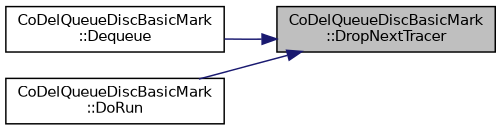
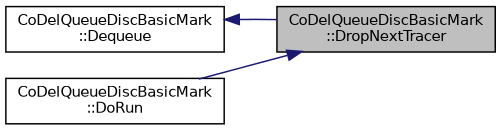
  digraph {
    rankdir=RL
    node [color=black fillcolor=white fontname=Helvetica fontsize=10 shape=record style=filled]
    edge [color=midnightblue dir=back fontname=Helvetica fontsize=10 labelfontname=Helvetica labelfontsize=10 style=solid]
    n1 [fillcolor=grey75 fontcolor=black height=0.2 label="CoDelQueueDiscBasicMark\l::DropNextTracer" width=0.4]
    n2 [height=0.2 label="CoDelQueueDiscBasicMark\l::Dequeue" width=0.4]
    n3 [height=0.2 label="CoDelQueueDiscBasicMark\l::DoRun" width=0.4]
-   n1 -> n2
+   n2 -> n1
    n1 -> n3
  }
